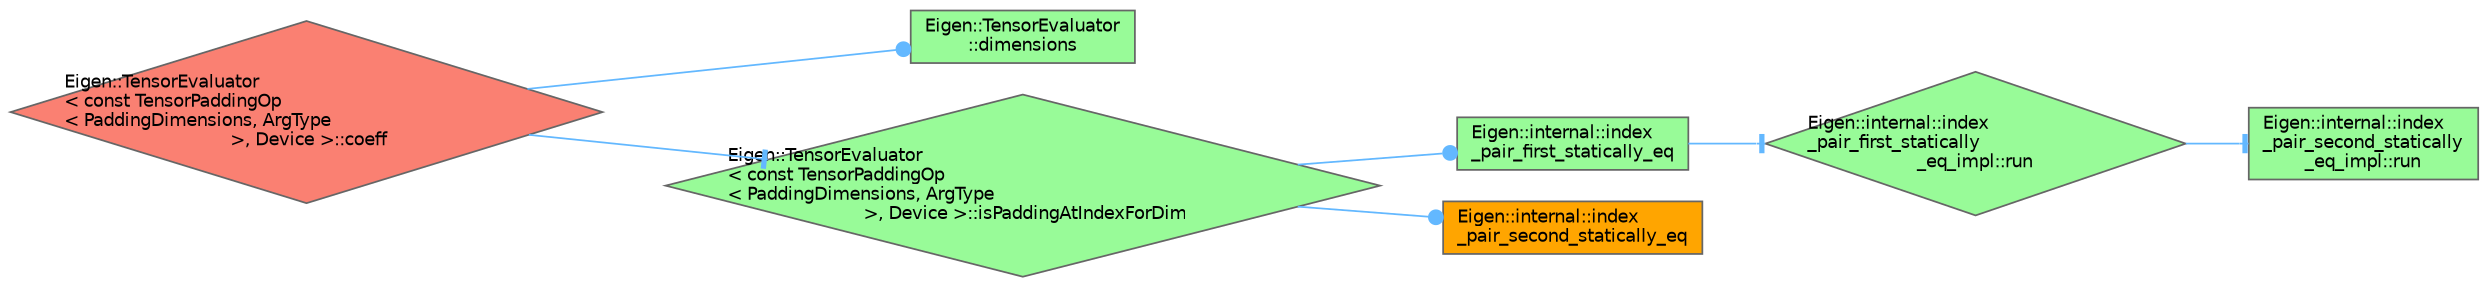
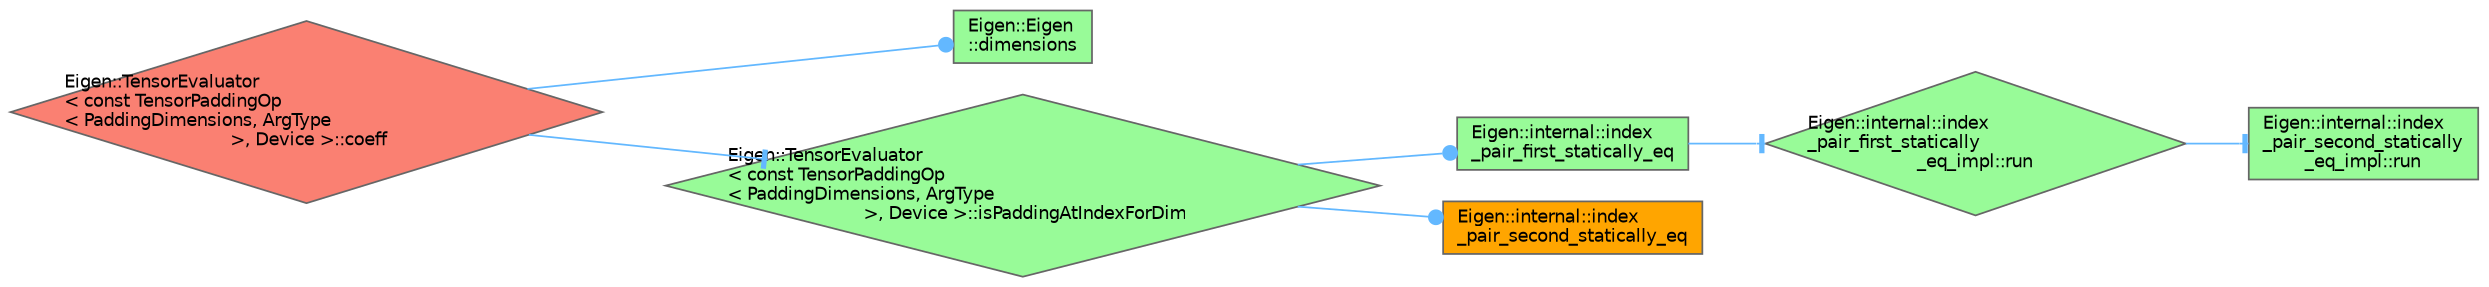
  digraph {
    rankdir=LR
    node [color=grey40 fillcolor=palegreen fontname=Helvetica fontsize=10 shape=box style=filled]
    edge [arrowhead=dot color=steelblue1 fontname=Helvetica fontsize=10 labelfontname=Helvetica labelfontsize=10 style=solid]
    n1 [color=gray40 fillcolor=salmon fontcolor=black height=0.2 label="Eigen::TensorEvaluator\l\< const TensorPaddingOp\l\< PaddingDimensions, ArgType\l \>, Device \>::coeff" shape=diamond width=0.4]
-   n2 [height=0.2 label="Eigen::TensorEvaluator\l::dimensions" width=0.4]
+   n2 [height=0.2 label="Eigen::Eigen\l::dimensions" width=0.4]
    n3 [height=0.2 label="Eigen::TensorEvaluator\l\< const TensorPaddingOp\l\< PaddingDimensions, ArgType\l \>, Device \>::isPaddingAtIndexForDim" shape=diamond width=0.4]
    n4 [height=0.2 label="Eigen::internal::index\l_pair_first_statically_eq" width=0.4]
    n5 [fillcolor=orange height=0.2 label="Eigen::internal::index\l_pair_second_statically_eq" width=0.4]
    n6 [height=0.2 label="Eigen::internal::index\l_pair_first_statically\l_eq_impl::run" shape=diamond width=0.4]
    n7 [height=0.2 label="Eigen::internal::index\l_pair_second_statically\l_eq_impl::run" width=0.4]
    n1 -> n2
    n1 -> n3 [arrowhead=tee]
    n3 -> n4
    n3 -> n5
    n4 -> n6 [arrowhead=tee]
    n6 -> n7 [arrowhead=tee]
  }
